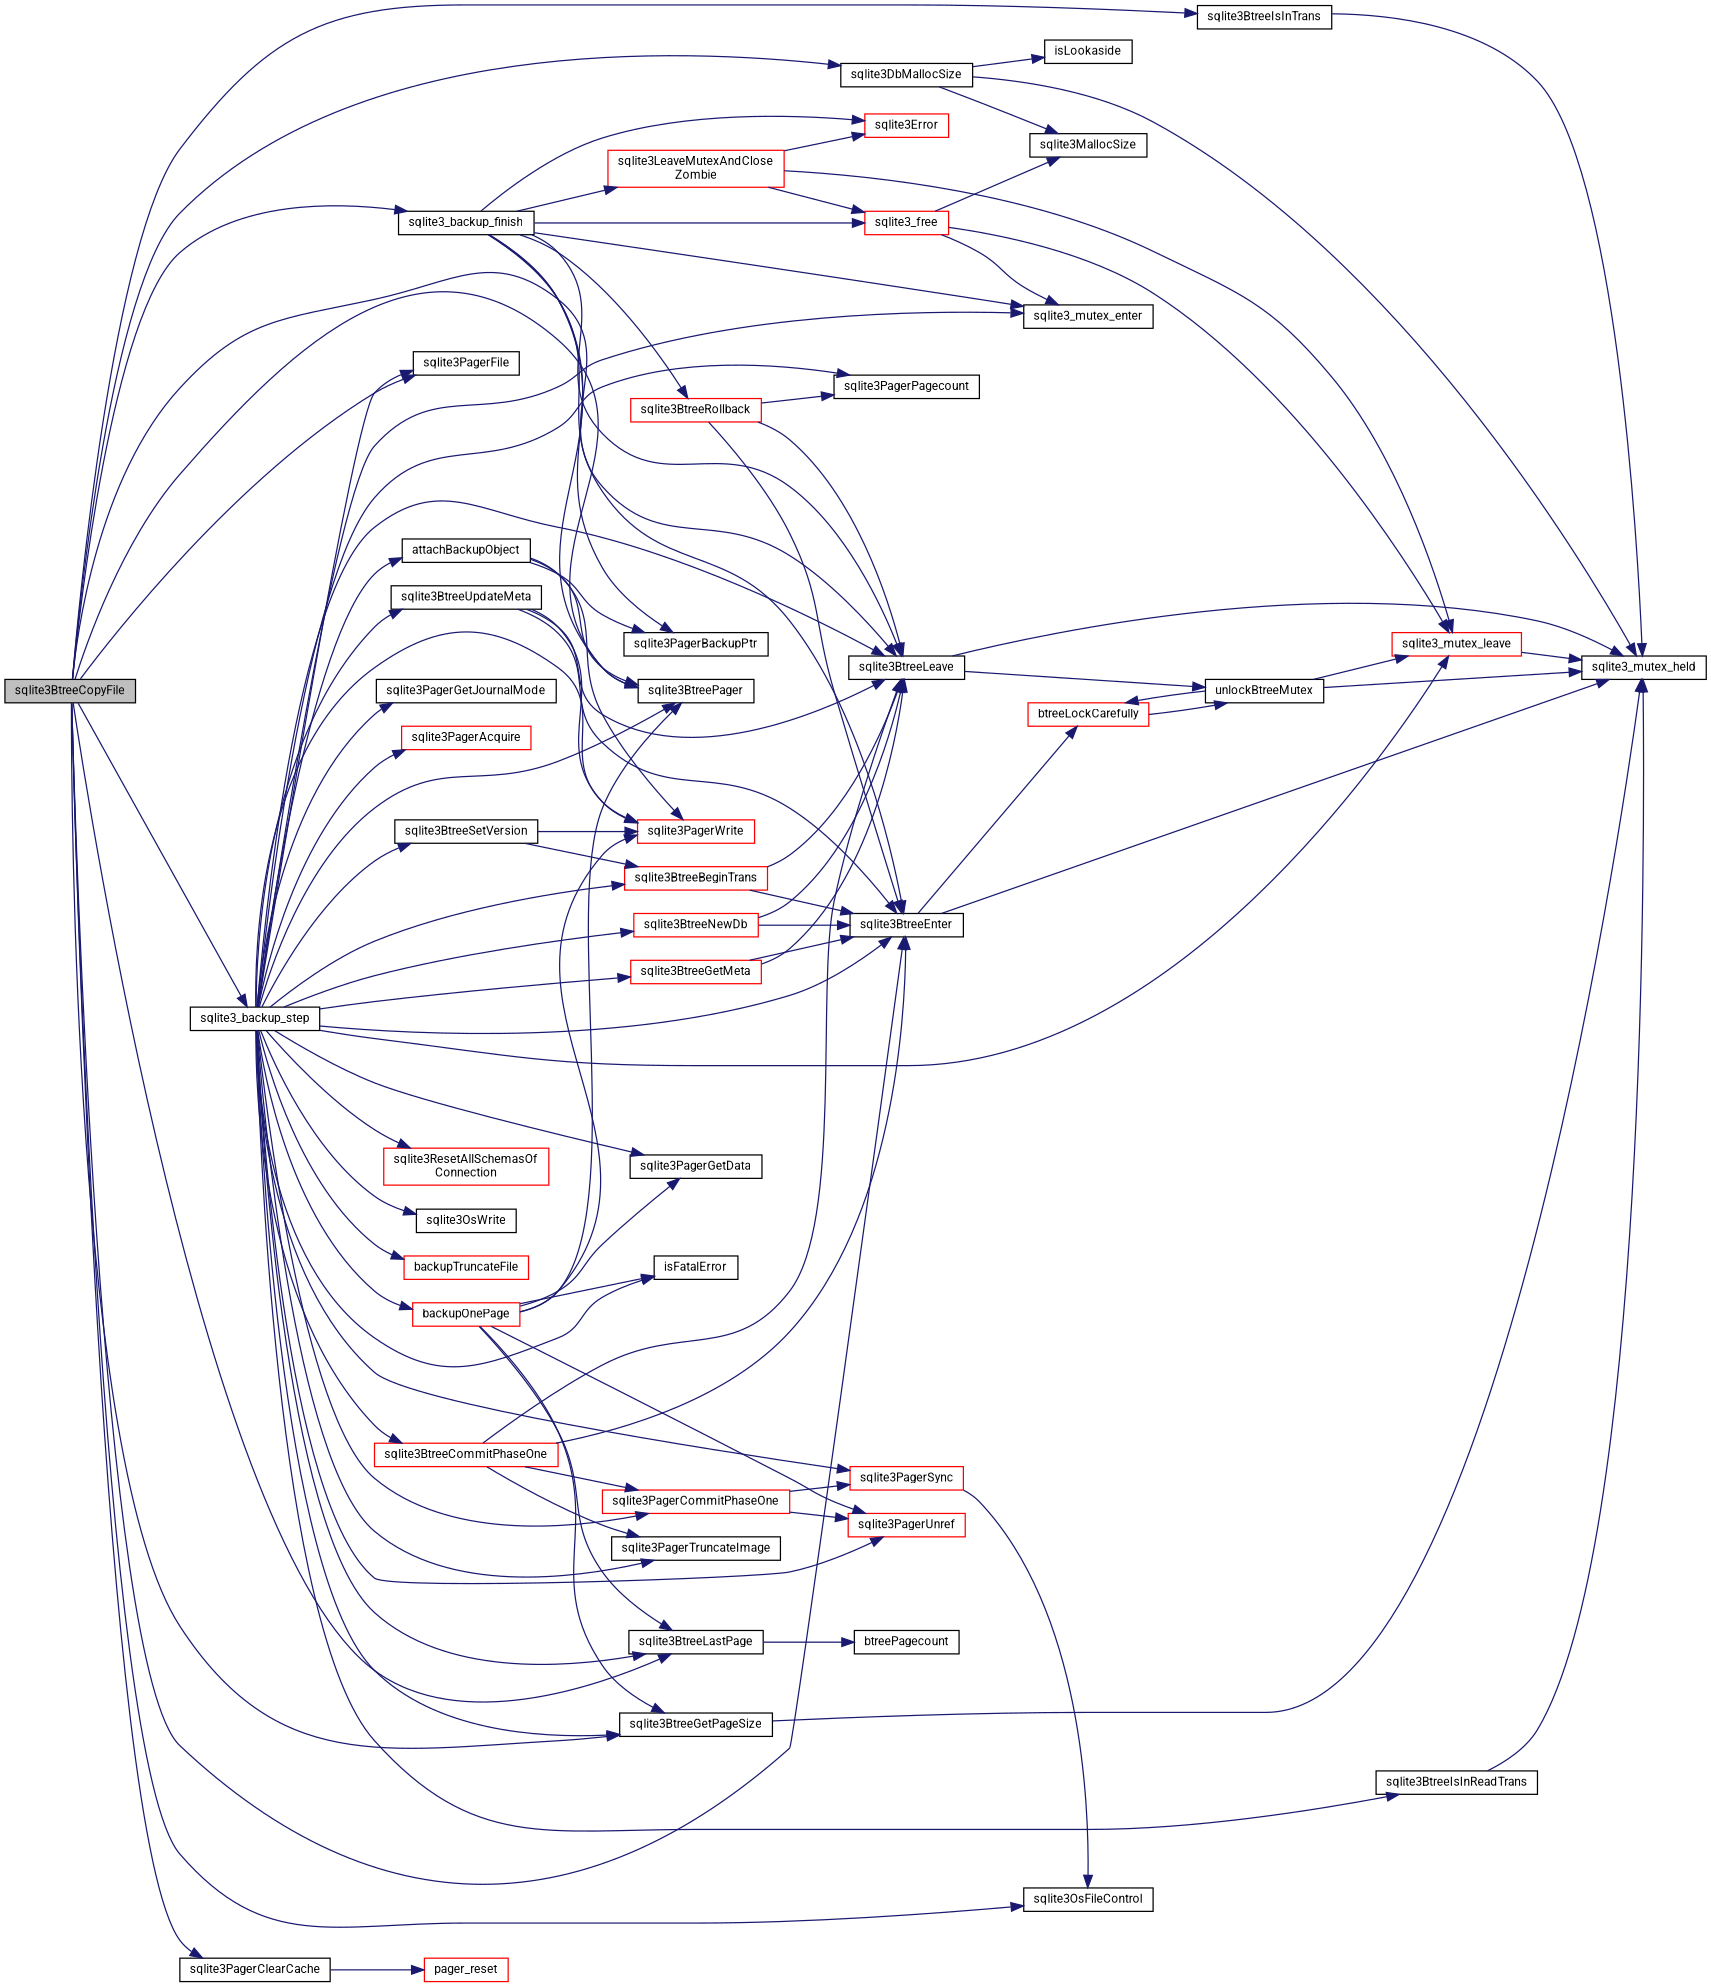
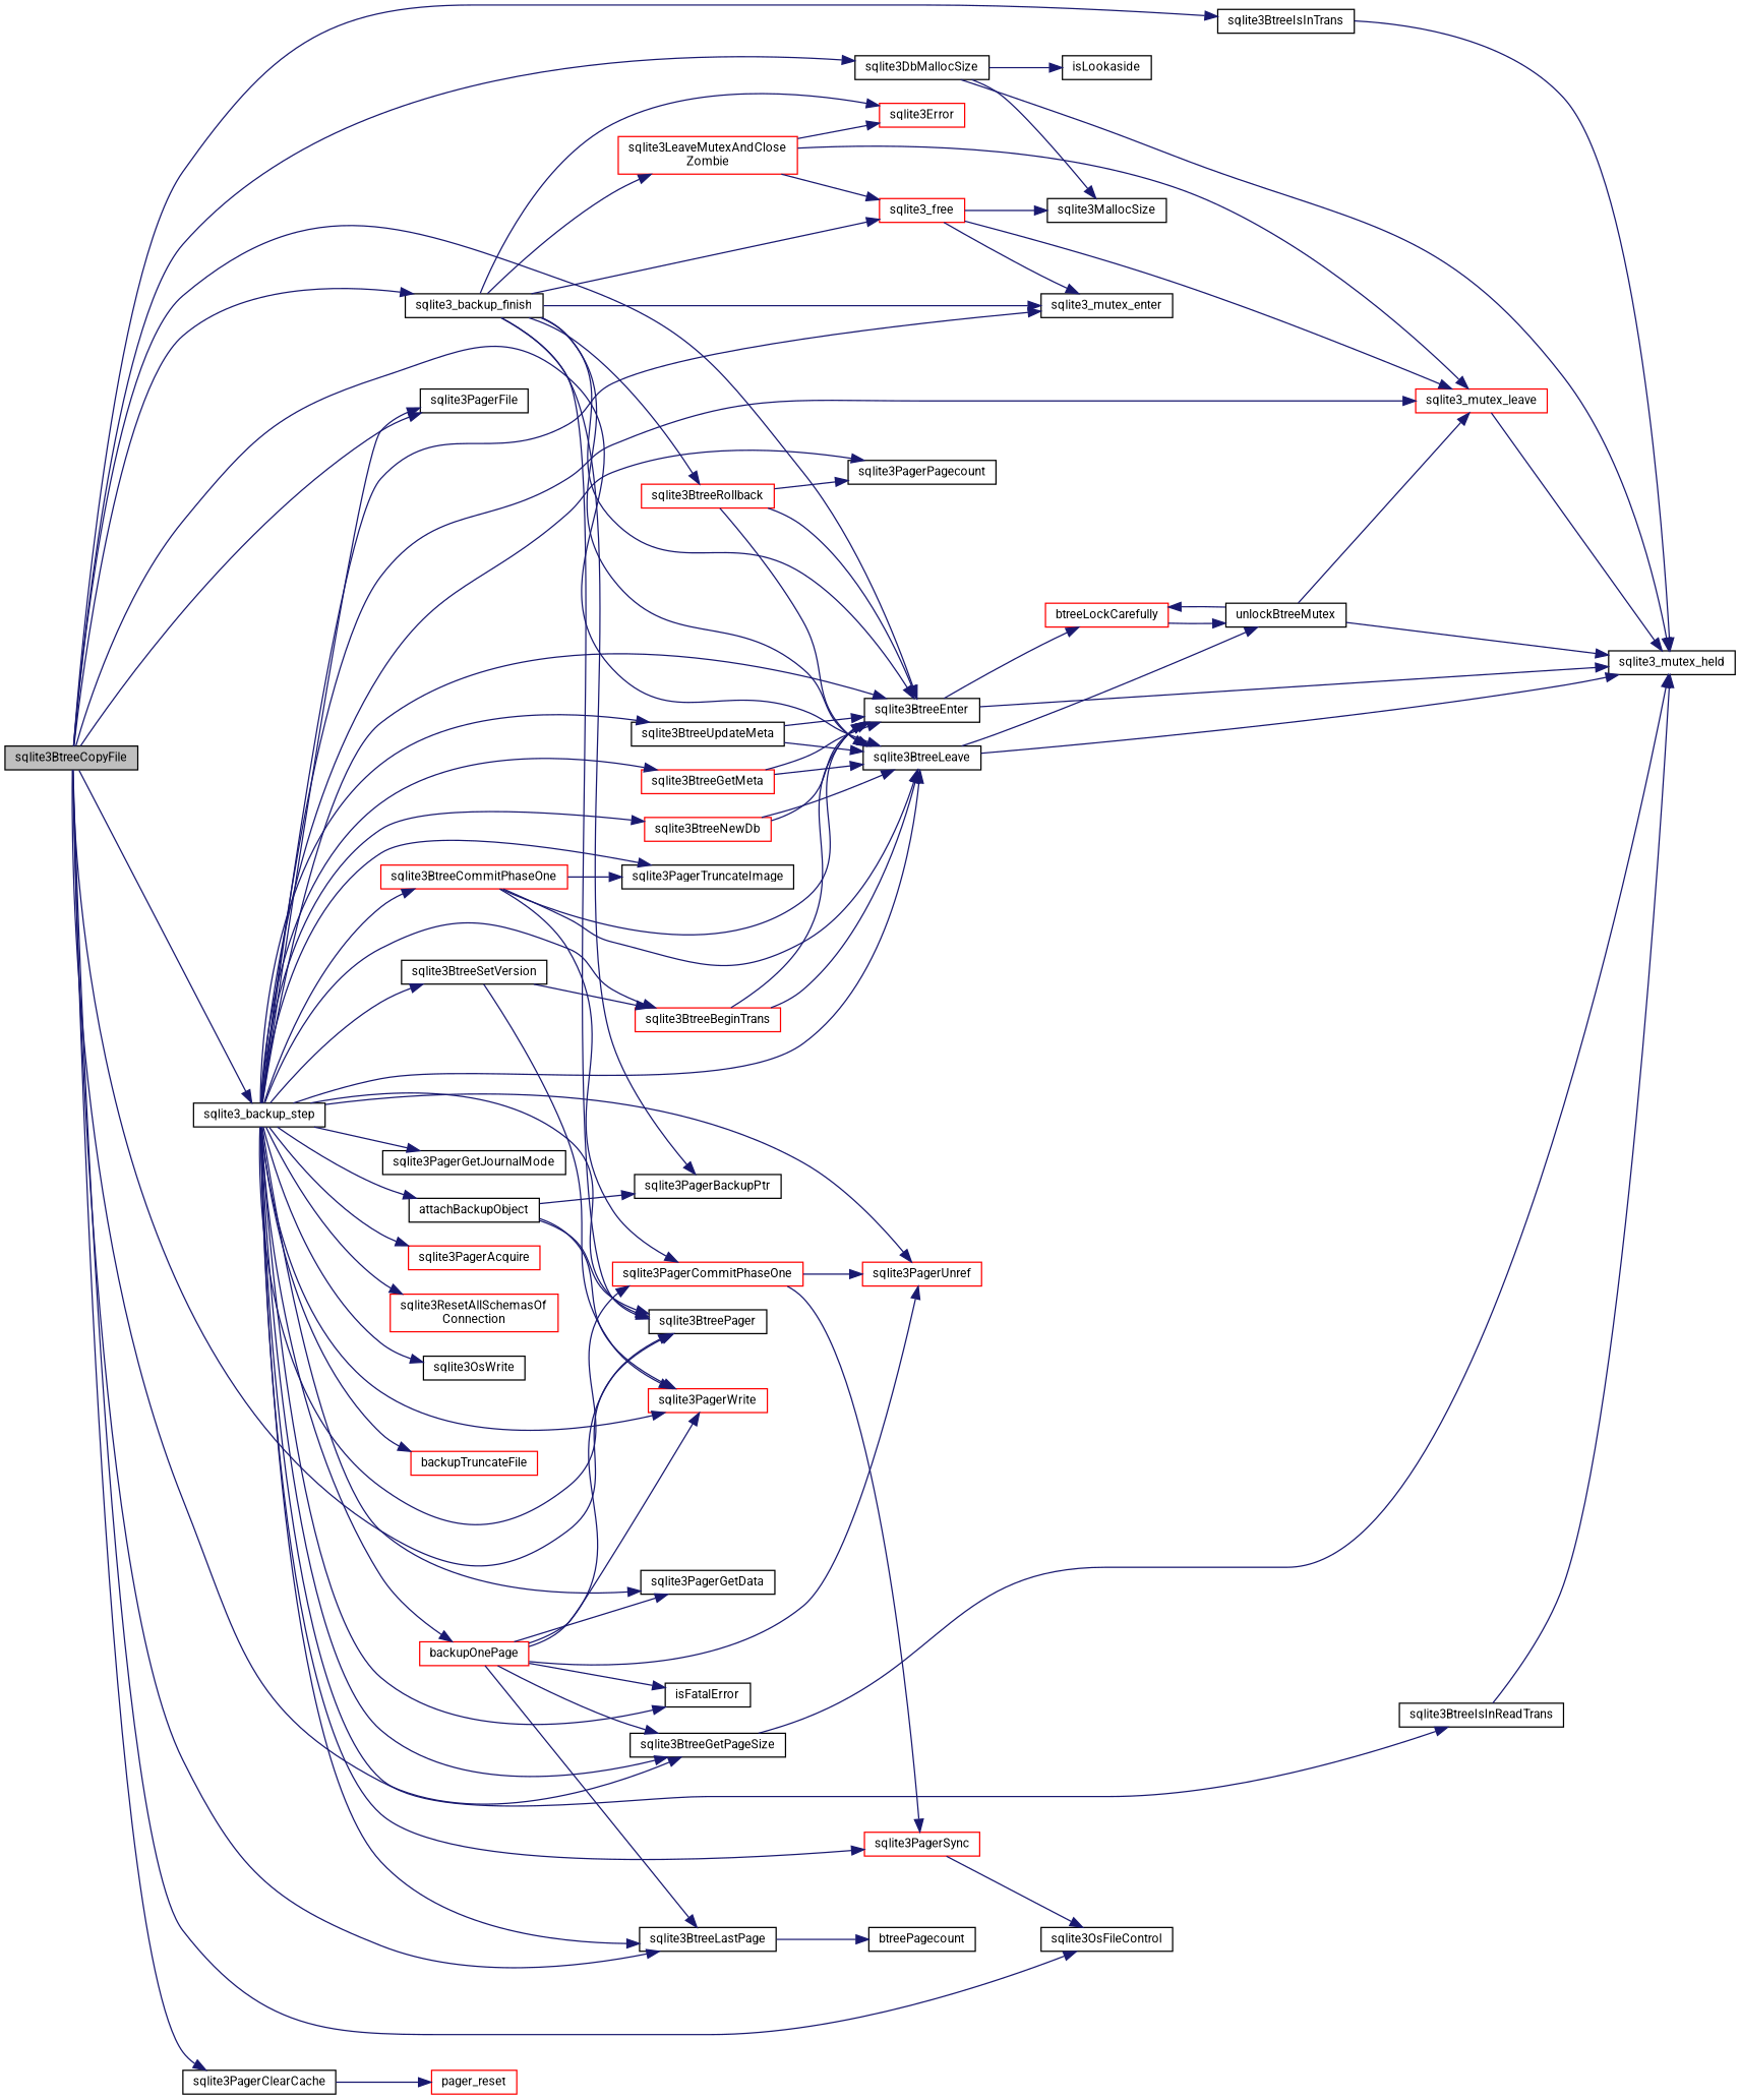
  digraph {
    fontname=Roboto
    rankdir=LR
    node [color=black fillcolor=white fontname=Roboto fontsize=10 shape=record style=filled]
    edge [color=midnightblue fontname=Roboto fontsize=10 labelfontname=FreeSans labelfontsize=10 style=solid]
    n1 [fillcolor=grey75 fontcolor=black height=0.2 label=sqlite3BtreeCopyFile width=0.4]
    n2 [height=0.2 label=sqlite3BtreeEnter width=0.4]
    n3 [height=0.2 label=sqlite3BtreeIsInTrans width=0.4]
    n4 [height=0.2 label=sqlite3PagerFile width=0.4]
    n5 [height=0.2 label=sqlite3BtreePager width=0.4]
    n6 [height=0.2 label=sqlite3BtreeGetPageSize width=0.4]
    n7 [height=0.2 label=sqlite3BtreeLastPage width=0.4]
    n8 [height=0.2 label=sqlite3OsFileControl width=0.4]
    n9 [height=0.2 label=sqlite3_backup_step width=0.4]
    n10 [height=0.2 label=sqlite3BtreeLeave width=0.4]
    n11 [height=0.2 label=sqlite3_backup_finish width=0.4]
    n12 [height=0.2 label=sqlite3PagerClearCache width=0.4]
    n13 [height=0.2 label=sqlite3DbMallocSize width=0.4]
    n14 [height=0.2 label=sqlite3_mutex_held width=0.4]
    n15 [color=red height=0.2 label=btreeLockCarefully width=0.4]
    n16 [height=0.2 label=btreePagecount width=0.4]
    n17 [color=red height=0.2 label=sqlite3_mutex_leave width=0.4]
    n18 [height=0.2 label=sqlite3_mutex_enter width=0.4]
    n19 [height=0.2 label=isFatalError width=0.4]
    n20 [color=red height=0.2 label=sqlite3BtreeBeginTrans width=0.4]
    n21 [color=red height=0.2 label=sqlite3PagerWrite width=0.4]
    n22 [color=red height=0.2 label=sqlite3BtreeGetMeta width=0.4]
    n23 [height=0.2 label=sqlite3BtreeIsInReadTrans width=0.4]
    n24 [height=0.2 label=sqlite3PagerGetJournalMode width=0.4]
    n25 [color=red height=0.2 label=sqlite3PagerAcquire width=0.4]
    n26 [color=red height=0.2 label=backupOnePage width=0.4]
    n27 [height=0.2 label=sqlite3PagerGetData width=0.4]
    n28 [color=red height=0.2 label=sqlite3PagerUnref width=0.4]
    n29 [height=0.2 label=attachBackupObject width=0.4]
    n30 [color=red height=0.2 label=sqlite3BtreeNewDb width=0.4]
    n31 [height=0.2 label=sqlite3BtreeUpdateMeta width=0.4]
    n32 [color=red height=0.2 label="sqlite3ResetAllSchemasOf\lConnection" width=0.4]
    n33 [height=0.2 label=sqlite3BtreeSetVersion width=0.4]
    n34 [height=0.2 label=sqlite3PagerPagecount width=0.4]
    n35 [color=red height=0.2 label=sqlite3PagerCommitPhaseOne width=0.4]
    n36 [color=red height=0.2 label=sqlite3PagerSync width=0.4]
    n37 [height=0.2 label=sqlite3OsWrite width=0.4]
    n38 [color=red height=0.2 label=backupTruncateFile width=0.4]
    n39 [height=0.2 label=sqlite3PagerTruncateImage width=0.4]
    n40 [color=red height=0.2 label=sqlite3BtreeCommitPhaseOne width=0.4]
    n41 [height=0.2 label=unlockBtreeMutex width=0.4]
    n42 [height=0.2 label=sqlite3PagerBackupPtr width=0.4]
    n43 [color=red height=0.2 label=sqlite3BtreeRollback width=0.4]
    n44 [color=red height=0.2 label=sqlite3Error width=0.4]
    n45 [color=red height=0.2 label="sqlite3LeaveMutexAndClose\lZombie" width=0.4]
    n46 [color=red height=0.2 label=sqlite3_free width=0.4]
    n47 [color=red height=0.2 label=pager_reset width=0.4]
    n48 [height=0.2 label=sqlite3MallocSize width=0.4]
    n49 [height=0.2 label=isLookaside width=0.4]
    n1 -> n2
    n1 -> n3
    n1 -> n4
    n1 -> n5
    n1 -> n6
    n1 -> n7
    n1 -> n8
    n1 -> n9
    n1 -> n10
    n1 -> n11
    n1 -> n12
    n1 -> n13
    n2 -> n14
    n2 -> n15
    n3 -> n14
    n6 -> n14
    n7 -> n16
    n9 -> n2
    n9 -> n4
    n9 -> n5
    n9 -> n6
    n9 -> n7
    n9 -> n10
    n9 -> n17
    n9 -> n18
    n9 -> n19
    n9 -> n20
    n9 -> n21
    n9 -> n22
    n9 -> n23
    n9 -> n24
    n9 -> n25
    n9 -> n26
    n9 -> n27
    n9 -> n28
    n9 -> n29
    n9 -> n30
    n9 -> n31
    n9 -> n32
    n9 -> n33
    n9 -> n34
    n9 -> n35
    n9 -> n36
    n9 -> n37
    n9 -> n38
    n9 -> n39
    n9 -> n40
    n10 -> n14
    n10 -> n41
    n11 -> n2
    n11 -> n5
    n11 -> n10
    n11 -> n18
    n11 -> n42
    n11 -> n43
    n11 -> n44
    n11 -> n45
    n11 -> n46
    n12 -> n47
    n13 -> n14
    n13 -> n48
    n13 -> n49
    n15 -> n41
    n17 -> n14
    n20 -> n2
    n20 -> n10
    n22 -> n2
    n22 -> n10
    n23 -> n14
    n26 -> n5
    n26 -> n6
    n26 -> n7
    n26 -> n19
    n26 -> n21
    n26 -> n27
    n26 -> n28
    n29 -> n5
    n29 -> n21
    n29 -> n42
    n30 -> n2
    n30 -> n10
    n31 -> n2
    n31 -> n10
-   n31 -> n21
    n33 -> n20
    n33 -> n21
    n35 -> n28
    n35 -> n36
    n36 -> n8
    n40 -> n2
    n40 -> n10
    n40 -> n35
    n40 -> n39
    n41 -> n14
    n41 -> n15
    n41 -> n17
    n43 -> n2
    n43 -> n10
    n43 -> n34
    n45 -> n17
    n45 -> n44
    n45 -> n46
    n46 -> n17
    n46 -> n18
    n46 -> n48
  }
